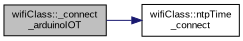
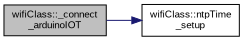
  digraph {
    rankdir=LR
    fontname="Liberation Sans"
    node [color=black fontname="Liberation Sans" fontsize=10 shape=record style=filled]
    n1 [fillcolor=grey75 fontcolor=black height=0.2 label="wifiClass::_connect\l_arduinoIOT" width=0.4]
-   n2 [fillcolor=white height=0.2 label="wifiClass::ntpTime\l_connect" width=0.4]
+   n2 [fillcolor=white height=0.2 label="wifiClass::ntpTime\l_setup" width=0.4]
    n1 -> n2 [color=midnightblue fontname="Liberation Sans" fontsize=10 labelfontname=Helvetica labelfontsize=10 style=solid]
  }
